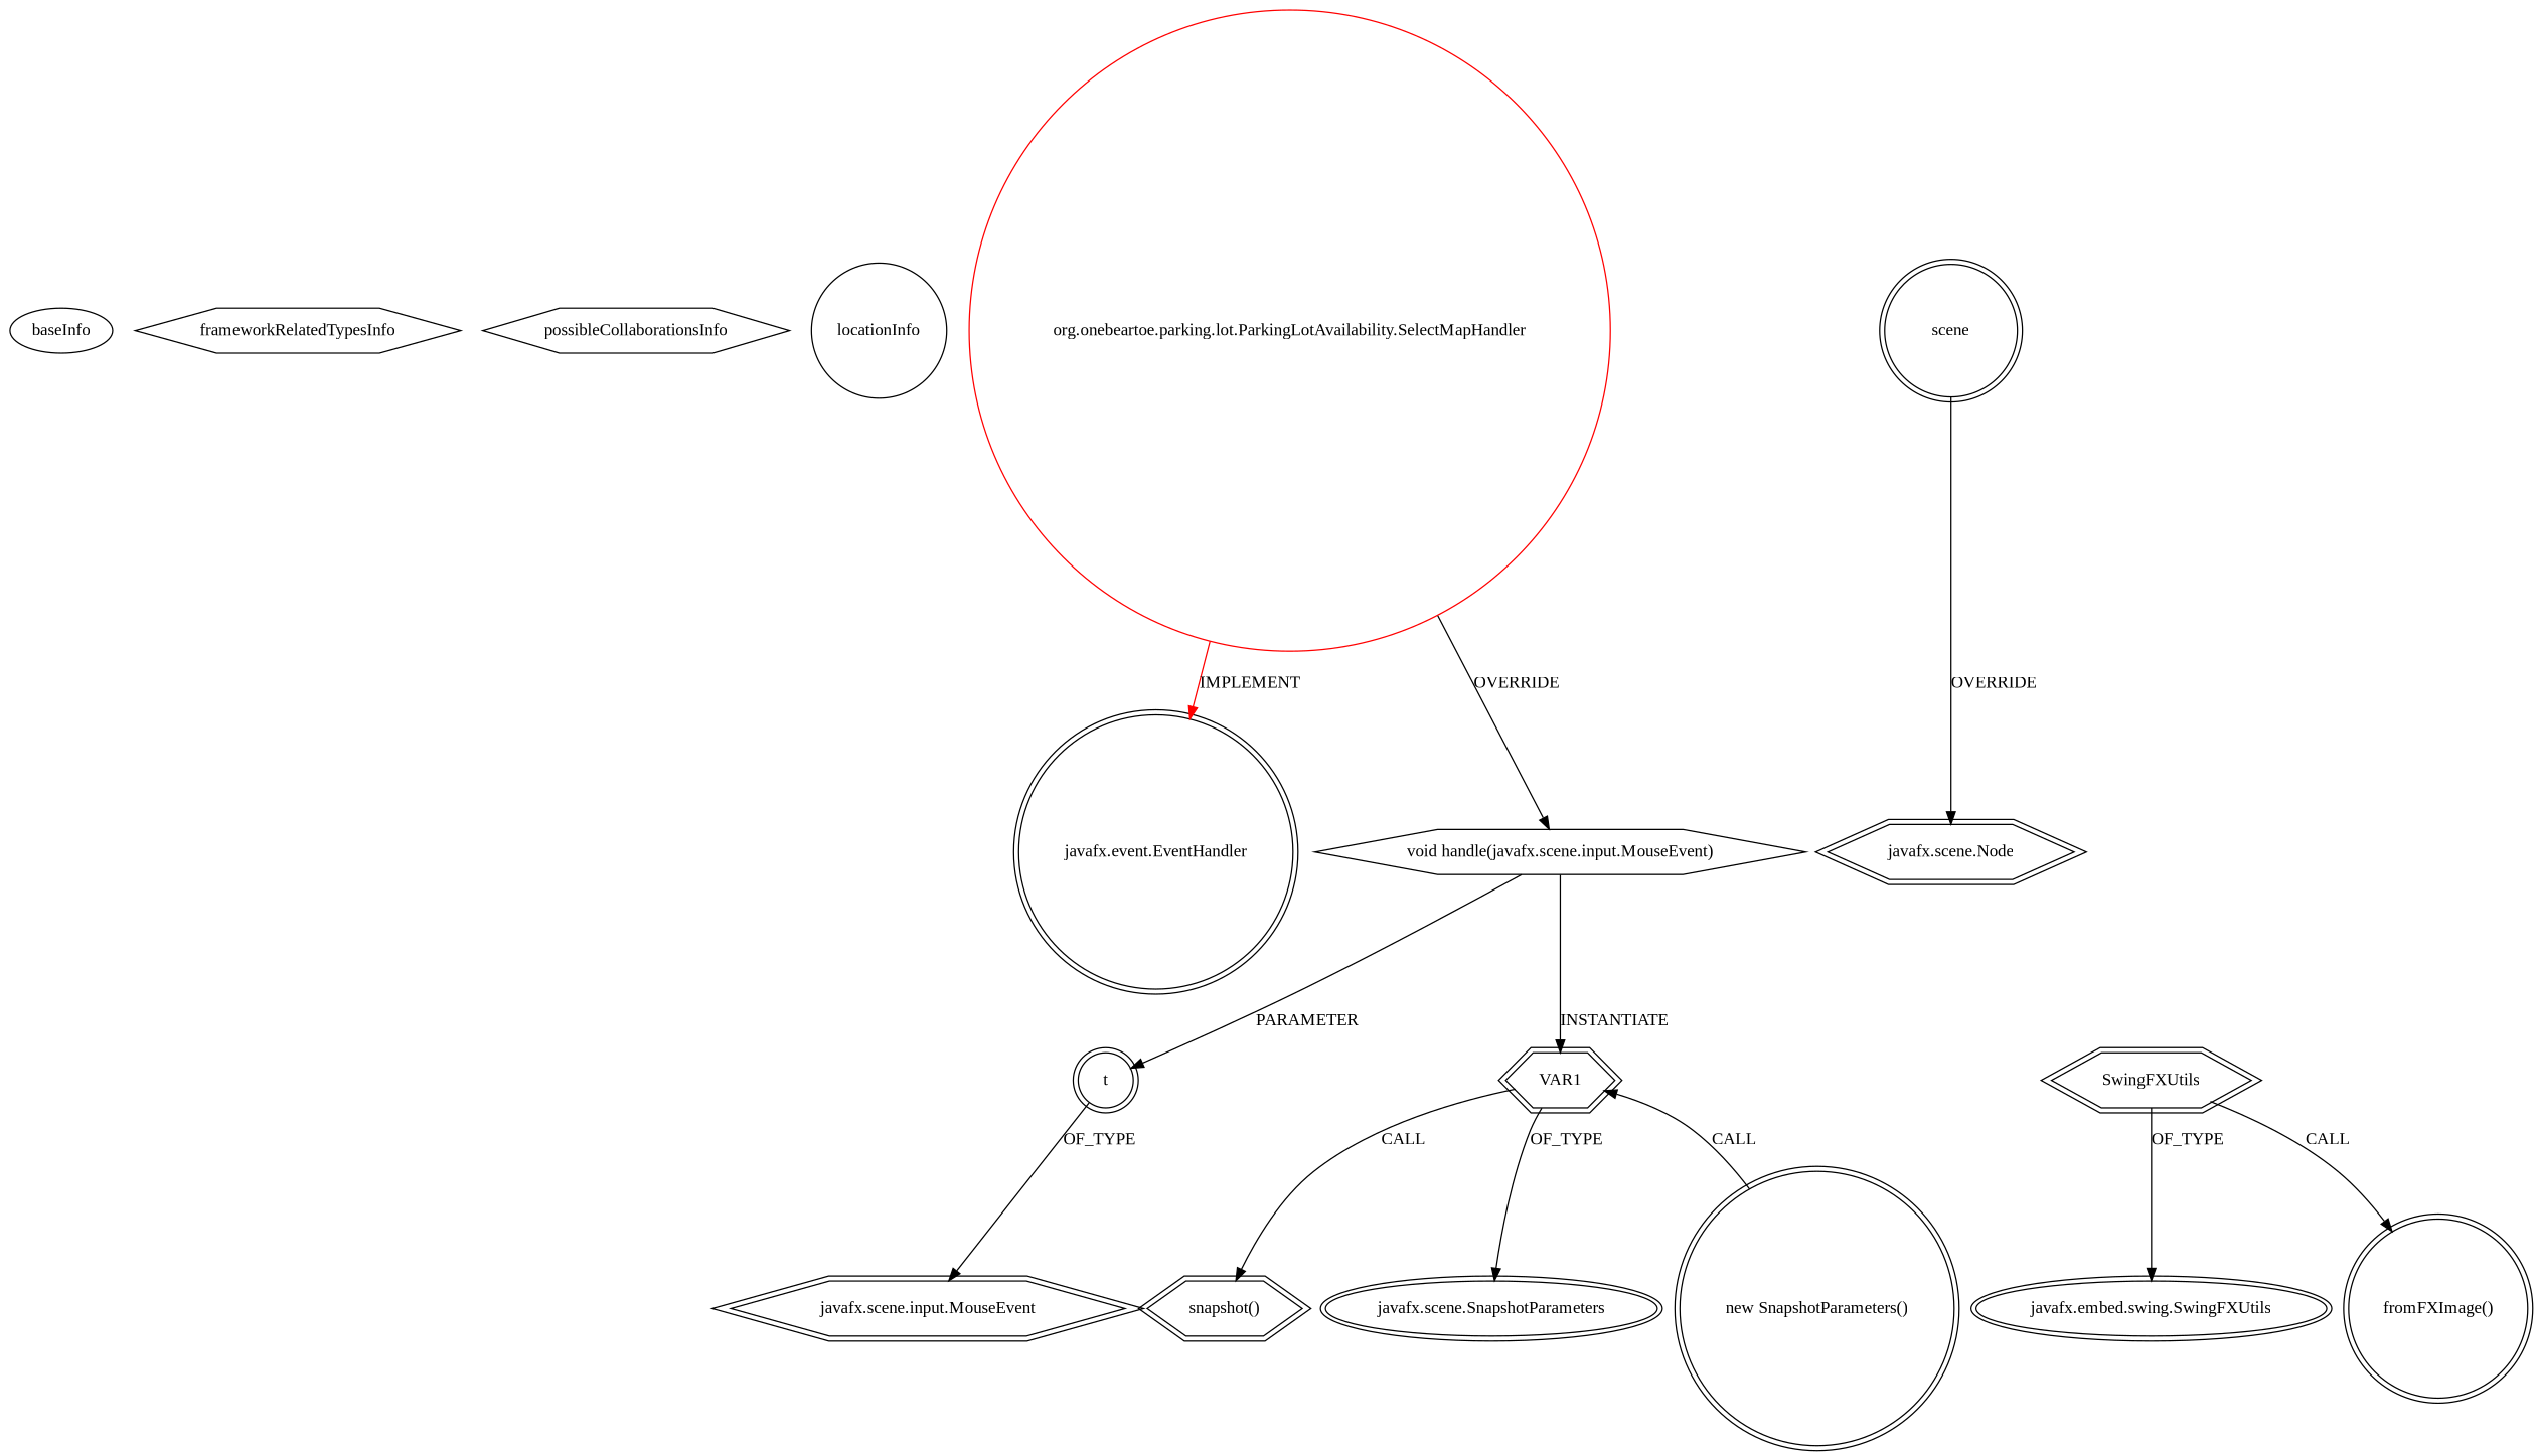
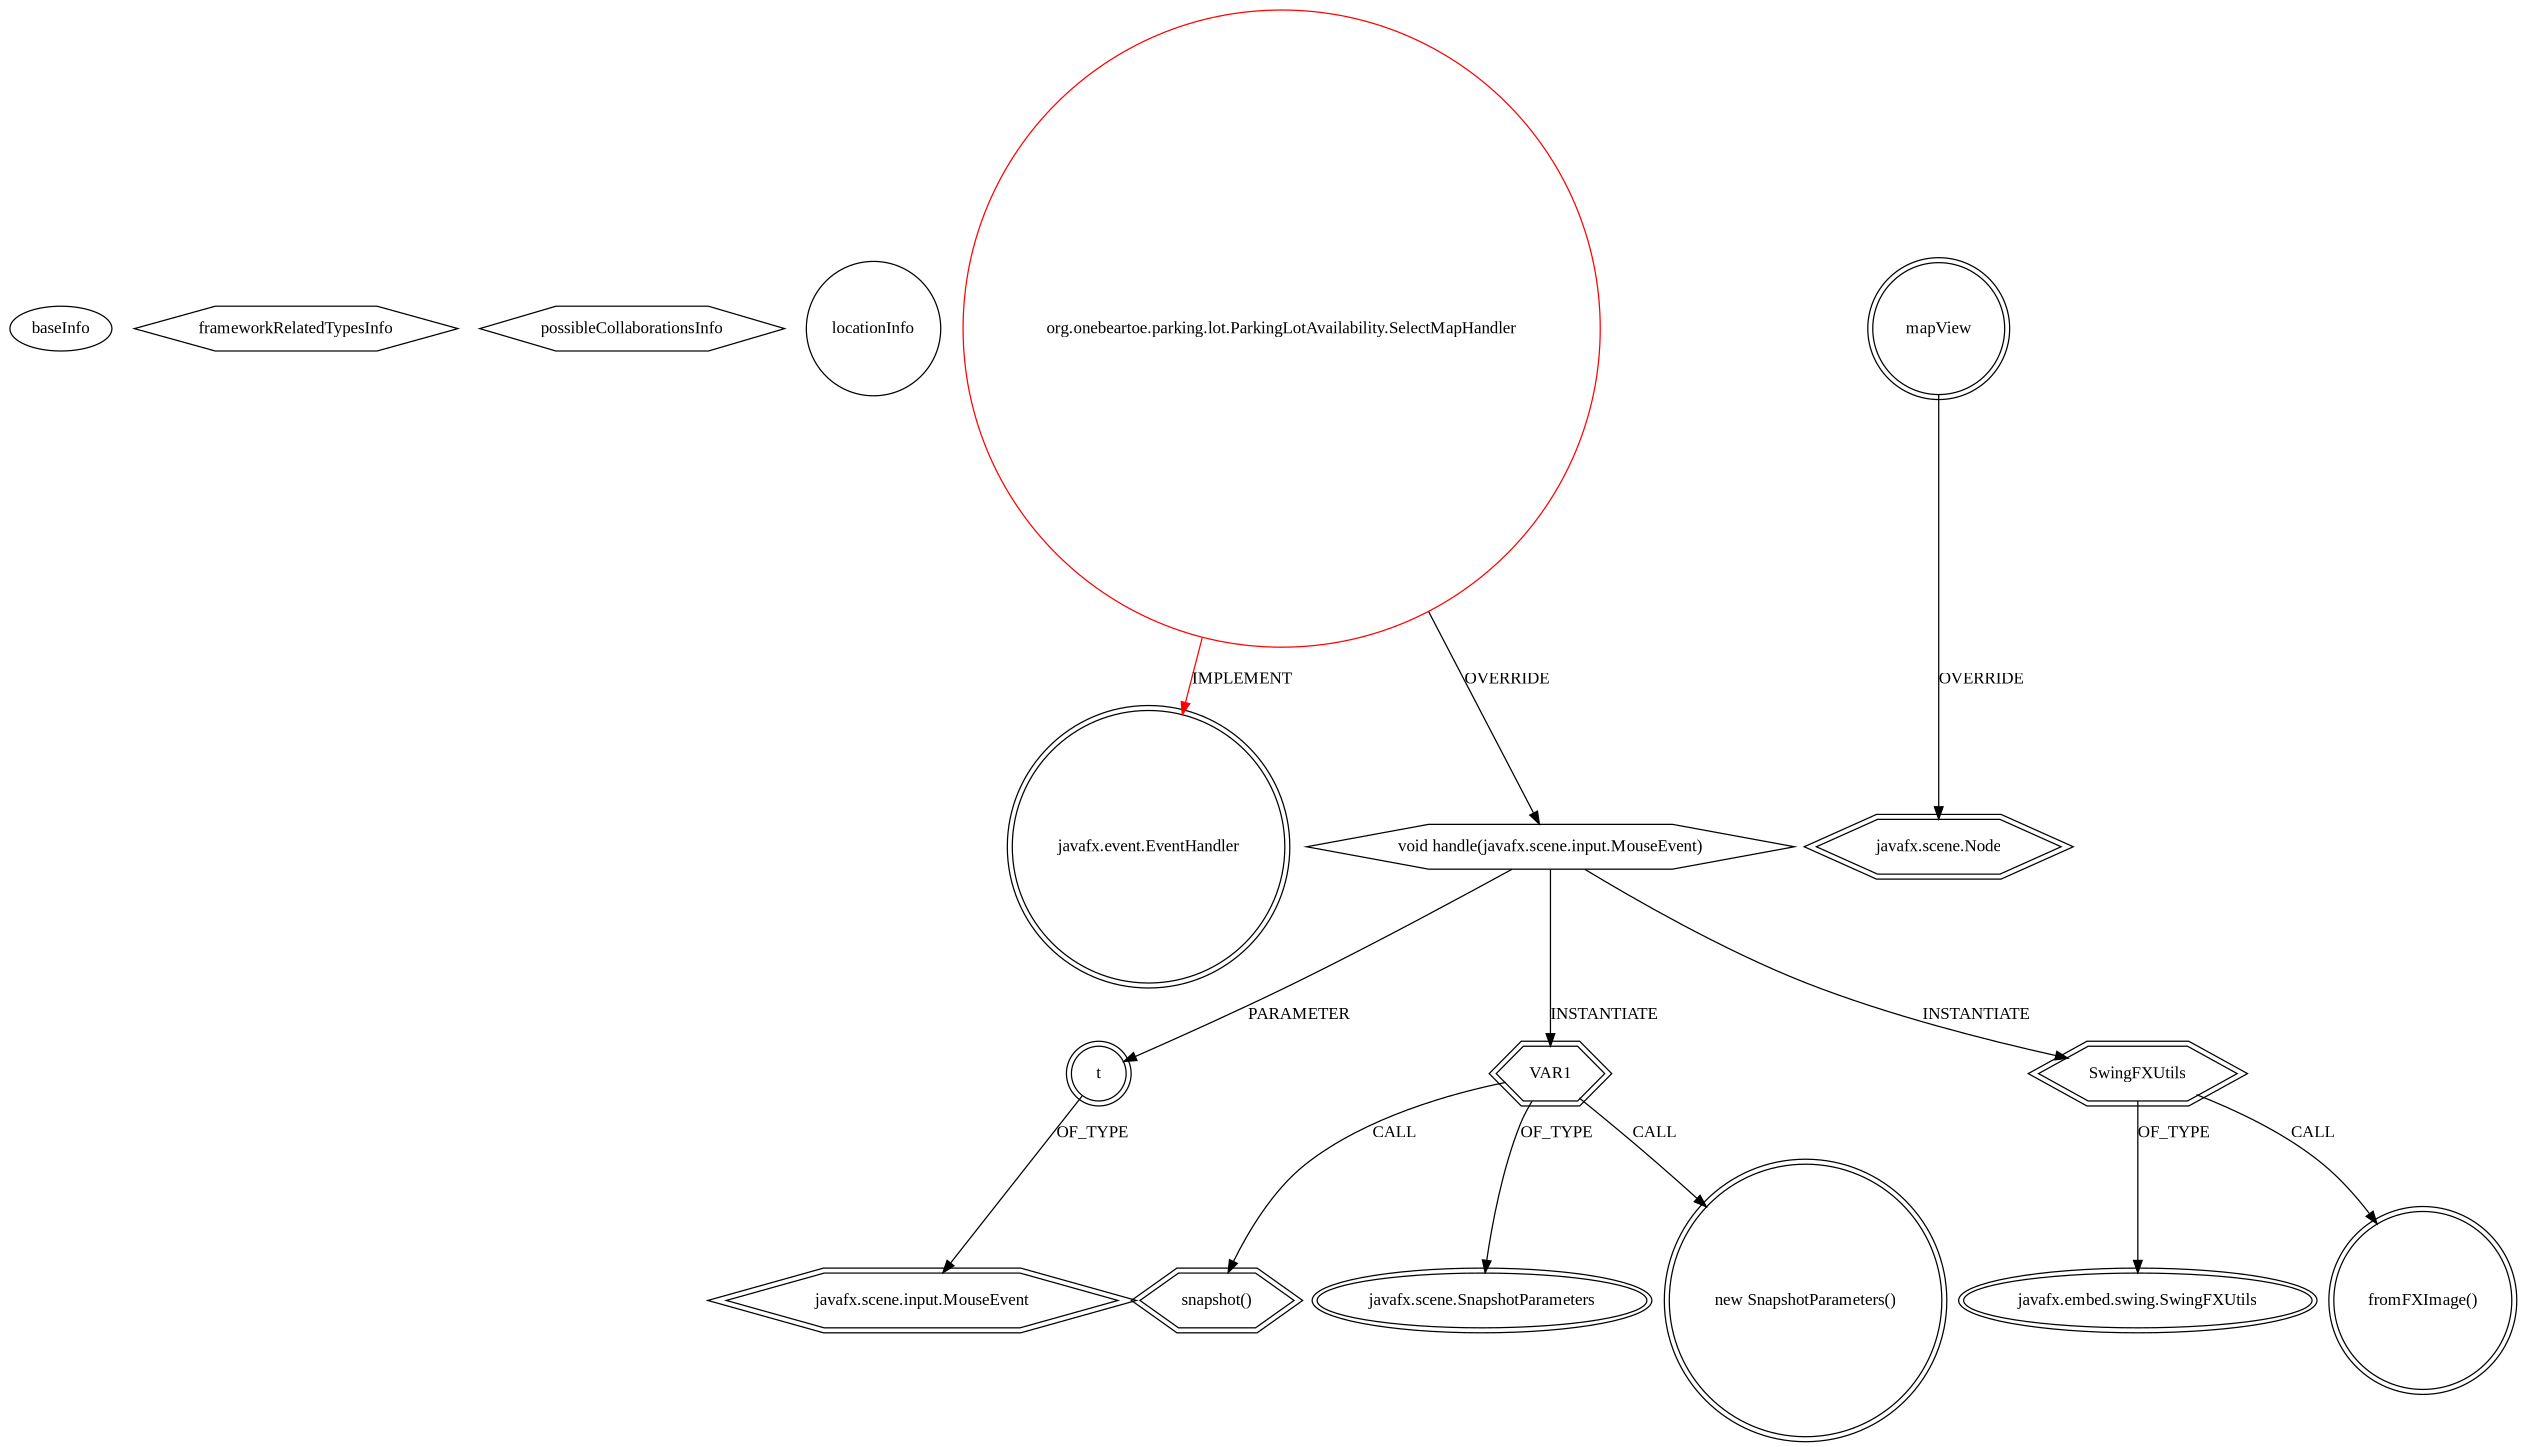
  digraph {
    fontname="Liberation Serif"
    node [fontname="Liberation Serif" shape=hexagon isFrameworkType=true peripheries=2]
    edge [fontname="Liberation Serif"]
    baseInfo [category=extension_graph graphId=3814 isAnonymous=false possibleRelation=false shape=ellipse isFrameworkType="" peripheries=""]
    frameworkRelatedTypesInfo [0="javafx.event.EventHandler" isFrameworkType="" peripheries=""]
    possibleCollaborationsInfo [isFrameworkType="" peripheries=""]
    locationInfo [contextSignature=SelectMapHandler filePath="/onebeartoe-parking-lot-availability/parking-lot-availability-master/src/org/onebeartoe/parking/lot/ParkingLotAvailability.java" graphId=3814 projectName="onebeartoe-parking-lot-availability" shape=circle isFrameworkType="" peripheries=""]
    n5 [color=red isFrameworkType=false label="org.onebeartoe.parking.lot.ParkingLotAvailability.SelectMapHandler" shape=circle vertexType=ROOT_CLIENT_CLASS_DECLARATION peripheries=""]
    n6 [label="javafx.event.EventHandler" shape=circle vertexType=FRAMEWORK_INTERFACE_TYPE]
    n7 [isFrameworkType=false label="void handle(javafx.scene.input.MouseEvent)" vertexType=OVERRIDING_METHOD_DECLARATION peripheries=""]
    n8 [label=t shape=circle vertexType=PARAMETER_DECLARATION]
    n9 [label=VAR1 vertexType=VARIABLE_EXPRESION]
    n10 [label=SwingFXUtils vertexType=VARIABLE_EXPRESION]
    n11 [label="javafx.scene.input.MouseEvent" vertexType=FRAMEWORK_CLASS_TYPE]
-   n12 [label=scene shape=circle vertexType=VARIABLE_EXPRESION]
+   n12 [label=mapView shape=circle vertexType=VARIABLE_EXPRESION]
    n13 [label="javafx.scene.Node" vertexType=FRAMEWORK_CLASS_TYPE]
    n14 [label="snapshot()" vertexType=INSIDE_CALL]
    n15 [label="javafx.scene.SnapshotParameters" shape=ellipse vertexType=FRAMEWORK_CLASS_TYPE]
    n16 [label="new SnapshotParameters()" shape=circle vertexType=CONSTRUCTOR_CALL]
    n17 [label="javafx.embed.swing.SwingFXUtils" shape=ellipse vertexType=FRAMEWORK_CLASS_TYPE]
    n18 [label="fromFXImage()" shape=circle vertexType=INSIDE_CALL]
    n5 -> n6 [color=red label=IMPLEMENT]
    n5 -> n7 [label=OVERRIDE]
    n7 -> n8 [label=PARAMETER]
    n7 -> n9 [label=INSTANTIATE]
+   n7 -> n10 [label=INSTANTIATE]
    n8 -> n11 [label=OF_TYPE]
    n9 -> n14 [label=CALL]
    n9 -> n15 [label=OF_TYPE]
-   n16 -> n9 [label=CALL]
+   n9 -> n16 [label=CALL]
    n10 -> n17 [label=OF_TYPE]
    n10 -> n18 [label=CALL]
    n12 -> n13 [label=OVERRIDE]
  }
